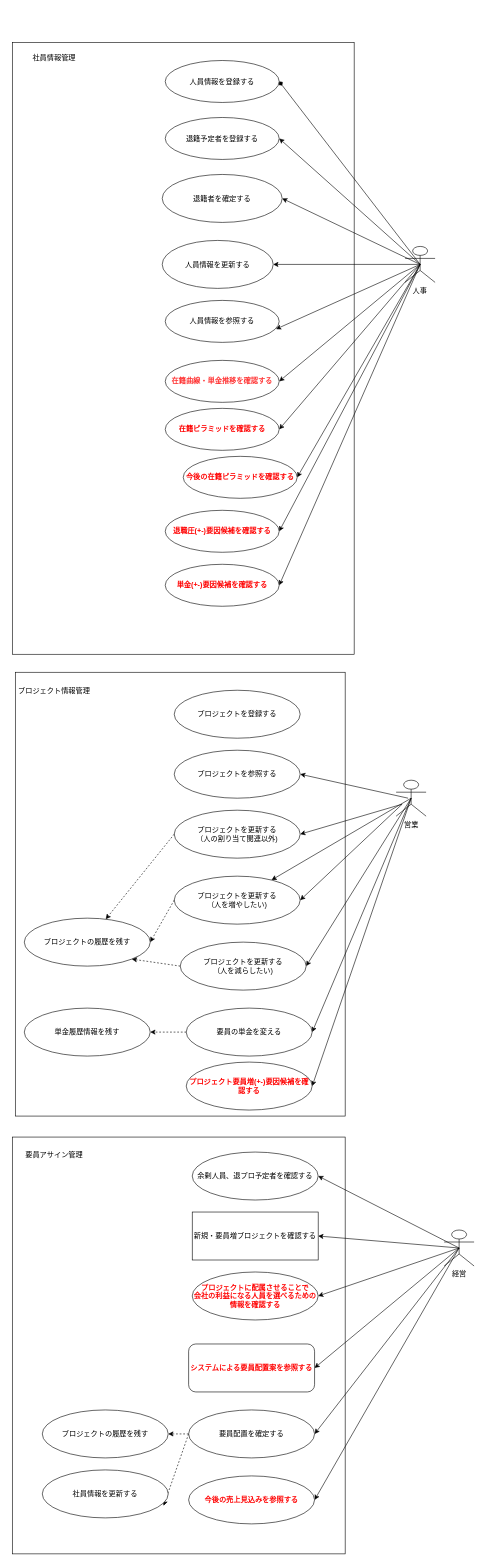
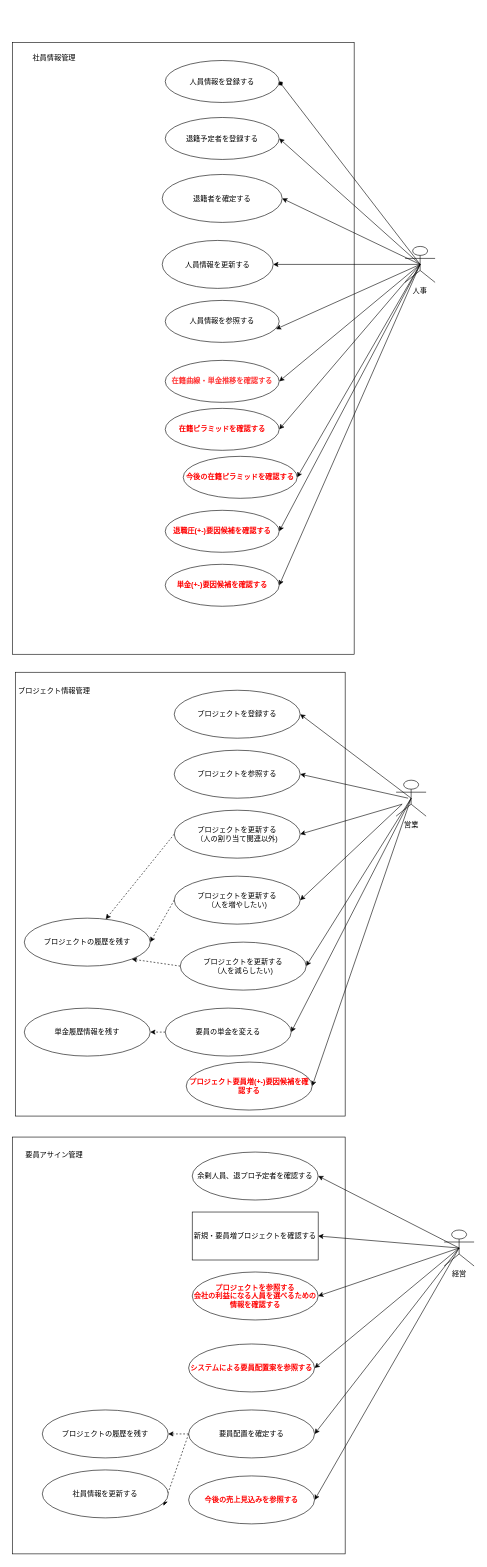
  <mxCell id="0" />
  <mxCell id="1" parent="0" />
  <mxCell id="2" value="" style="rounded=0;whiteSpace=wrap;html=1;" parent="1" vertex="1"><mxGeometry x="25" y="1120" width="550" height="740" as="geometry" /></mxCell>
  <mxCell id="3" value="" style="whiteSpace=wrap;html=1;fontColor=#FF0000;" parent="1" vertex="1"><mxGeometry x="20" y="1895" width="555" height="695" as="geometry" /></mxCell>
  <mxCell id="4" value="" style="rounded=0;whiteSpace=wrap;html=1;" parent="1" vertex="1"><mxGeometry x="20" y="70" width="570" height="1020" as="geometry" /></mxCell>
  <mxCell id="5" style="edgeStyle=none;rounded=0;orthogonalLoop=1;jettySize=auto;html=1;exitX=0.5;exitY=0.5;exitDx=0;exitDy=0;exitPerimeter=0;entryX=1;entryY=0.5;entryDx=0;entryDy=0;" parent="1" source="15" target="20" edge="1"><mxGeometry relative="1" as="geometry" /></mxCell>
  <mxCell id="6" style="edgeStyle=none;rounded=0;orthogonalLoop=1;jettySize=auto;html=1;entryX=1;entryY=0.5;entryDx=0;entryDy=0;exitX=0.5;exitY=0.5;exitDx=0;exitDy=0;exitPerimeter=0;" parent="1" source="15" target="22" edge="1"><mxGeometry relative="1" as="geometry"><mxPoint x="670" y="310" as="sourcePoint" /></mxGeometry></mxCell>
  <mxCell id="7" style="edgeStyle=none;rounded=0;orthogonalLoop=1;jettySize=auto;html=1;exitX=0.5;exitY=0.5;exitDx=0;exitDy=0;exitPerimeter=0;entryX=1;entryY=0.5;entryDx=0;entryDy=0;" parent="1" source="15" target="23" edge="1"><mxGeometry relative="1" as="geometry" /></mxCell>
  <mxCell id="8" style="edgeStyle=none;rounded=0;orthogonalLoop=1;jettySize=auto;html=1;exitX=0.5;exitY=0.5;exitDx=0;exitDy=0;exitPerimeter=0;entryX=0.972;entryY=0.684;entryDx=0;entryDy=0;entryPerimeter=0;fontColor=#FF0000;" parent="1" source="15" target="54" edge="1"><mxGeometry relative="1" as="geometry" /></mxCell>
  <mxCell id="9" style="edgeStyle=none;rounded=0;orthogonalLoop=1;jettySize=auto;html=1;exitX=0.5;exitY=0.5;exitDx=0;exitDy=0;exitPerimeter=0;entryX=1;entryY=0.5;entryDx=0;entryDy=0;fontColor=#FF0000;" parent="1" source="15" target="55" edge="1"><mxGeometry relative="1" as="geometry" /></mxCell>
  <mxCell id="10" style="edgeStyle=none;rounded=0;orthogonalLoop=1;jettySize=auto;html=1;exitX=0.5;exitY=0.5;exitDx=0;exitDy=0;exitPerimeter=0;entryX=1;entryY=0.5;entryDx=0;entryDy=0;fontColor=#FF0000;" parent="1" source="15" target="56" edge="1"><mxGeometry relative="1" as="geometry" /></mxCell>
  <mxCell id="11" style="edgeStyle=none;rounded=0;orthogonalLoop=1;jettySize=auto;html=1;exitX=0.5;exitY=0.5;exitDx=0;exitDy=0;exitPerimeter=0;fontColor=#FF0000;entryX=1;entryY=0.5;entryDx=0;entryDy=0;" parent="1" source="15" target="57" edge="1"><mxGeometry relative="1" as="geometry" /></mxCell>
  <mxCell id="12" style="edgeStyle=none;rounded=0;orthogonalLoop=1;jettySize=auto;html=1;exitX=0.5;exitY=0.5;exitDx=0;exitDy=0;exitPerimeter=0;entryX=1;entryY=0.5;entryDx=0;entryDy=0;fontColor=#FF0000;endArrow=diamond;" parent="1" source="15" target="21" edge="1"><mxGeometry relative="1" as="geometry" /></mxCell>
  <mxCell id="13" style="edgeStyle=none;rounded=0;orthogonalLoop=1;jettySize=auto;html=1;exitX=0.5;exitY=0.5;exitDx=0;exitDy=0;exitPerimeter=0;entryX=1;entryY=0.5;entryDx=0;entryDy=0;" edge="1" parent="1" source="15" target="61"><mxGeometry relative="1" as="geometry" /></mxCell>
  <mxCell id="14" style="edgeStyle=none;rounded=0;orthogonalLoop=1;jettySize=auto;html=1;exitX=0.5;exitY=0.5;exitDx=0;exitDy=0;exitPerimeter=0;entryX=1;entryY=0.5;entryDx=0;entryDy=0;" edge="1" parent="1" source="15" target="66"><mxGeometry relative="1" as="geometry" /></mxCell>
  <mxCell id="15" value="人事" style="shape=umlActor;verticalLabelPosition=bottom;verticalAlign=top;html=1;outlineConnect=0;overflow=hidden;" parent="1" vertex="1"><mxGeometry x="675" y="410" width="50" height="60" as="geometry" /></mxCell>
  <mxCell id="16" style="edgeStyle=none;rounded=0;orthogonalLoop=1;jettySize=auto;html=1;exitX=0.5;exitY=0.5;exitDx=0;exitDy=0;exitPerimeter=0;entryX=1;entryY=0.5;entryDx=0;entryDy=0;fontColor=#FF0000;" parent="1" source="19" target="38" edge="1"><mxGeometry relative="1" as="geometry" /></mxCell>
  <mxCell id="17" style="edgeStyle=none;rounded=0;orthogonalLoop=1;jettySize=auto;html=1;exitX=0.5;exitY=0.5;exitDx=0;exitDy=0;exitPerimeter=0;entryX=1;entryY=0.5;entryDx=0;entryDy=0;" edge="1" parent="1" source="19" target="63"><mxGeometry relative="1" as="geometry" /></mxCell>
  <mxCell id="18" style="edgeStyle=none;rounded=0;orthogonalLoop=1;jettySize=auto;html=1;exitX=0.5;exitY=0.5;exitDx=0;exitDy=0;exitPerimeter=0;entryX=1;entryY=0.5;entryDx=0;entryDy=0;" edge="1" parent="1" source="19" target="67"><mxGeometry relative="1" as="geometry" /></mxCell>
  <mxCell id="19" value="営業" style="shape=umlActor;verticalLabelPosition=bottom;verticalAlign=top;html=1;outlineConnect=0;" parent="1" vertex="1"><mxGeometry x="660" y="1300" width="50" height="60" as="geometry" /></mxCell>
  <mxCell id="20" value="退籍予定者を登録する" style="ellipse;whiteSpace=wrap;html=1;" parent="1" vertex="1"><mxGeometry x="275" y="195" width="190" height="70" as="geometry" /></mxCell>
  <mxCell id="21" value="人員情報を登録する" style="ellipse;whiteSpace=wrap;html=1;" parent="1" vertex="1"><mxGeometry x="275" y="100" width="190" height="70" as="geometry" /></mxCell>
  <mxCell id="22" value="退籍者を確定する" style="ellipse;whiteSpace=wrap;html=1;" parent="1" vertex="1"><mxGeometry x="270" y="290" width="200" height="80" as="geometry" /></mxCell>
  <mxCell id="23" value="人員情報を更新する" style="ellipse;whiteSpace=wrap;html=1;" parent="1" vertex="1"><mxGeometry x="270" y="400" width="185" height="80" as="geometry" /></mxCell>
  <mxCell id="24" value="プロジェクトを登録する" style="ellipse;whiteSpace=wrap;html=1;" parent="1" vertex="1"><mxGeometry x="290" y="1150" width="210" height="80" as="geometry" /></mxCell>
- <mxCell id="25" value="" style="endArrow=classic;html=1;exitX=0.5;exitY=0.5;exitDx=0;exitDy=0;exitPerimeter=0;" parent="1" source="19" target="37" edge="1"><mxGeometry width="50" height="50" relative="1" as="geometry"><mxPoint x="400" y="1280" as="sourcePoint" /><mxPoint x="450" y="1230" as="targetPoint" /></mxGeometry></mxCell>
+ <mxCell id="25" value="" style="endArrow=classic;html=1;exitX=0.5;exitY=0.5;exitDx=0;exitDy=0;exitPerimeter=0;entryX=1;entryY=0.5;entryDx=0;entryDy=0;" parent="1" source="19" target="24" edge="1"><mxGeometry width="50" height="50" relative="1" as="geometry"><mxPoint x="400" y="1280" as="sourcePoint" /><mxPoint x="450" y="1230" as="targetPoint" /></mxGeometry></mxCell>
  <mxCell id="26" value="プロジェクトを参照する" style="ellipse;whiteSpace=wrap;html=1;" parent="1" vertex="1"><mxGeometry x="290" y="1250" width="210" height="80" as="geometry" /></mxCell>
  <mxCell id="27" style="edgeStyle=none;rounded=0;orthogonalLoop=1;jettySize=auto;html=1;exitX=0.5;exitY=0.5;exitDx=0;exitDy=0;exitPerimeter=0;entryX=1;entryY=0.5;entryDx=0;entryDy=0;fontColor=#FF0000;" parent="1" source="33" target="39" edge="1"><mxGeometry relative="1" as="geometry" /></mxCell>
  <mxCell id="28" style="edgeStyle=none;rounded=0;orthogonalLoop=1;jettySize=auto;html=1;exitX=0.5;exitY=0.5;exitDx=0;exitDy=0;exitPerimeter=0;entryX=1;entryY=0.5;entryDx=0;entryDy=0;fontColor=#FF0000;" parent="1" source="33" target="43" edge="1"><mxGeometry relative="1" as="geometry" /></mxCell>
  <mxCell id="29" style="edgeStyle=none;rounded=0;orthogonalLoop=1;jettySize=auto;html=1;exitX=0.5;exitY=0.5;exitDx=0;exitDy=0;exitPerimeter=0;entryX=1;entryY=0.5;entryDx=0;entryDy=0;fontColor=#FF0000;" parent="1" source="33" target="36" edge="1"><mxGeometry relative="1" as="geometry" /></mxCell>
  <mxCell id="30" style="edgeStyle=none;rounded=0;orthogonalLoop=1;jettySize=auto;html=1;exitX=0.5;exitY=0.5;exitDx=0;exitDy=0;exitPerimeter=0;entryX=1;entryY=0.5;entryDx=0;entryDy=0;fontColor=#FF0000;" parent="1" source="33" target="44" edge="1"><mxGeometry relative="1" as="geometry" /></mxCell>
  <mxCell id="31" style="edgeStyle=none;rounded=0;orthogonalLoop=1;jettySize=auto;html=1;exitX=0.5;exitY=0.5;exitDx=0;exitDy=0;exitPerimeter=0;entryX=1;entryY=0.5;entryDx=0;entryDy=0;fontColor=#FF0000;" parent="1" source="33" target="47" edge="1"><mxGeometry relative="1" as="geometry" /></mxCell>
  <mxCell id="32" style="edgeStyle=none;rounded=0;orthogonalLoop=1;jettySize=auto;html=1;exitX=0.5;exitY=0.5;exitDx=0;exitDy=0;exitPerimeter=0;fontColor=#FF0000;entryX=1;entryY=0.5;entryDx=0;entryDy=0;" parent="1" source="33" target="48" edge="1"><mxGeometry relative="1" as="geometry" /></mxCell>
  <mxCell id="33" value="経営" style="shape=umlActor;verticalLabelPosition=bottom;verticalAlign=top;html=1;outlineConnect=0;" parent="1" vertex="1"><mxGeometry x="740" y="2050" width="50" height="60" as="geometry" /></mxCell>
  <mxCell id="34" value="プロジェクトを更新する&lt;br&gt;（人の割り当て関連以外)" style="ellipse;whiteSpace=wrap;html=1;" parent="1" vertex="1"><mxGeometry x="290" y="1350" width="210" height="80" as="geometry" /></mxCell>
  <mxCell id="35" value="プロジェクトの履歴を残す" style="ellipse;whiteSpace=wrap;html=1;" parent="1" vertex="1"><mxGeometry x="40" y="1530" width="210" height="80" as="geometry" /></mxCell>
- <mxCell id="36" value="プロジェクトに配属させることで&lt;br&gt;会社の利益になる人員を選べるための情報を確認する" style="ellipse;whiteSpace=wrap;html=1;fontColor=#FF0000;fontStyle=1" parent="1" vertex="1"><mxGeometry x="320" y="2120" width="210" height="80" as="geometry" /></mxCell>
+ <mxCell id="36" value="プロジェクトを参照する&lt;br&gt;会社の利益になる人員を選べるための情報を確認する" style="ellipse;whiteSpace=wrap;html=1;fontColor=#FF0000;fontStyle=1" parent="1" vertex="1"><mxGeometry x="320" y="2120" width="210" height="80" as="geometry" /></mxCell>
  <mxCell id="37" value="プロジェクトを更新する&lt;br&gt;（人を増やしたい)" style="ellipse;whiteSpace=wrap;html=1;" parent="1" vertex="1"><mxGeometry x="290" y="1460" width="210" height="80" as="geometry" /></mxCell>
  <mxCell id="38" value="プロジェクトを更新する&lt;br&gt;（人を減らしたい)" style="ellipse;whiteSpace=wrap;html=1;" parent="1" vertex="1"><mxGeometry x="300" y="1570" width="210" height="80" as="geometry" /></mxCell>
  <mxCell id="39" value="余剰人員、退プロ予定者を確認する" style="ellipse;whiteSpace=wrap;html=1;" parent="1" vertex="1"><mxGeometry x="320" y="1920" width="210" height="80" as="geometry" /></mxCell>
  <mxCell id="40" value="" style="endArrow=classic;html=1;dashed=1;fontColor=#FF0000;exitX=0;exitY=0.5;exitDx=0;exitDy=0;" parent="1" source="34" target="35" edge="1"><mxGeometry width="50" height="50" relative="1" as="geometry"><mxPoint x="410" y="1560" as="sourcePoint" /><mxPoint x="460" y="1510" as="targetPoint" /></mxGeometry></mxCell>
  <mxCell id="41" value="" style="endArrow=classic;html=1;dashed=1;fontColor=#FF0000;exitX=0;exitY=0.5;exitDx=0;exitDy=0;entryX=1;entryY=0.5;entryDx=0;entryDy=0;" parent="1" source="37" edge="1" target="35"><mxGeometry width="50" height="50" relative="1" as="geometry"><mxPoint x="300" y="1400" as="sourcePoint" /><mxPoint x="260" y="1510" as="targetPoint" /></mxGeometry></mxCell>
  <mxCell id="42" value="" style="endArrow=classic;html=1;dashed=1;fontColor=#FF0000;exitX=0;exitY=0.5;exitDx=0;exitDy=0;entryX=1;entryY=1;entryDx=0;entryDy=0;" parent="1" source="38" target="35" edge="1"><mxGeometry width="50" height="50" relative="1" as="geometry"><mxPoint x="300" y="1520" as="sourcePoint" /><mxPoint x="270" y="1520" as="targetPoint" /></mxGeometry></mxCell>
  <mxCell id="43" value="新規・要員増プロジェクトを確認する" style="whiteSpace=wrap;html=1;rounded=0;" parent="1" vertex="1"><mxGeometry x="320" y="2020" width="210" height="80" as="geometry" /></mxCell>
- <mxCell id="44" value="システムによる要員配置案を参照する" style="whiteSpace=wrap;html=1;fontColor=#FF0000;fontStyle=1;rounded=1;" parent="1" vertex="1"><mxGeometry x="314" y="2240" width="210" height="80" as="geometry" /></mxCell>
+ <mxCell id="44" value="システムによる要員配置案を参照する" style="ellipse;whiteSpace=wrap;html=1;fontColor=#FF0000;fontStyle=1" parent="1" vertex="1"><mxGeometry x="314" y="2240" width="210" height="80" as="geometry" /></mxCell>
  <mxCell id="45" style="edgeStyle=none;rounded=0;orthogonalLoop=1;jettySize=auto;html=1;exitX=0;exitY=0.5;exitDx=0;exitDy=0;fontColor=#FF0000;dashed=1;" parent="1" source="47" target="50" edge="1"><mxGeometry relative="1" as="geometry" /></mxCell>
  <mxCell id="46" style="edgeStyle=none;rounded=0;orthogonalLoop=1;jettySize=auto;html=1;exitX=0;exitY=0.5;exitDx=0;exitDy=0;entryX=0.963;entryY=0.748;entryDx=0;entryDy=0;entryPerimeter=0;dashed=1;fontColor=#FF0000;" parent="1" source="47" target="51" edge="1"><mxGeometry relative="1" as="geometry" /></mxCell>
  <mxCell id="47" value="&lt;font color=&quot;#000000&quot; style=&quot;font-weight: normal&quot;&gt;要員配置を確定する&lt;/font&gt;" style="ellipse;whiteSpace=wrap;html=1;fontColor=#FF0000;fontStyle=1" parent="1" vertex="1"><mxGeometry x="314" y="2350" width="210" height="80" as="geometry" /></mxCell>
  <mxCell id="48" value="今後の売上見込みを参照する" style="ellipse;whiteSpace=wrap;html=1;fontColor=#FF0000;fontStyle=1" parent="1" vertex="1"><mxGeometry x="314" y="2460" width="210" height="80" as="geometry" /></mxCell>
  <mxCell id="49" value="" style="endArrow=classic;html=1;fontColor=#FF0000;entryX=1;entryY=0.5;entryDx=0;entryDy=0;" parent="1" target="26" edge="1"><mxGeometry width="50" height="50" relative="1" as="geometry"><mxPoint x="680" y="1330" as="sourcePoint" /><mxPoint x="590" y="1180" as="targetPoint" /></mxGeometry></mxCell>
  <mxCell id="50" value="プロジェクトの履歴を残す" style="ellipse;whiteSpace=wrap;html=1;" parent="1" vertex="1"><mxGeometry x="70" y="2350" width="210" height="80" as="geometry" /></mxCell>
  <mxCell id="51" value="社員情報を更新する" style="ellipse;whiteSpace=wrap;html=1;" parent="1" vertex="1"><mxGeometry x="70" y="2450" width="210" height="80" as="geometry" /></mxCell>
  <mxCell id="52" value="" style="endArrow=classic;html=1;fontColor=#FF0000;entryX=1;entryY=0.5;entryDx=0;entryDy=0;" parent="1" target="34" edge="1"><mxGeometry width="50" height="50" relative="1" as="geometry"><mxPoint x="670" y="1340" as="sourcePoint" /><mxPoint x="510" y="1300" as="targetPoint" /></mxGeometry></mxCell>
  <mxCell id="53" value="" style="endArrow=classic;html=1;fontColor=#FF0000;entryX=1;entryY=0.5;entryDx=0;entryDy=0;" parent="1" target="37" edge="1"><mxGeometry width="50" height="50" relative="1" as="geometry"><mxPoint x="670" y="1340" as="sourcePoint" /><mxPoint x="510" y="1400" as="targetPoint" /></mxGeometry></mxCell>
  <mxCell id="54" value="人員情報を参照する" style="ellipse;whiteSpace=wrap;html=1;" parent="1" vertex="1"><mxGeometry x="275" y="500" width="190" height="70" as="geometry" /></mxCell>
  <mxCell id="55" value="&lt;font color=&quot;#ff3333&quot;&gt;&lt;b&gt;在籍曲線・単金推移を確認する&lt;/b&gt;&lt;/font&gt;" style="ellipse;whiteSpace=wrap;html=1;" parent="1" vertex="1"><mxGeometry x="275" y="600" width="190" height="70" as="geometry" /></mxCell>
  <mxCell id="56" value="&lt;font color=&quot;#ff0000&quot;&gt;&lt;b&gt;在籍ピラミッドを確認する&lt;/b&gt;&lt;/font&gt;" style="ellipse;whiteSpace=wrap;html=1;" parent="1" vertex="1"><mxGeometry x="275" y="680" width="190" height="70" as="geometry" /></mxCell>
  <mxCell id="57" value="&lt;font color=&quot;#ff0000&quot;&gt;&lt;b&gt;今後の在籍ピラミッドを確認する&lt;/b&gt;&lt;/font&gt;" style="ellipse;whiteSpace=wrap;html=1;" parent="1" vertex="1"><mxGeometry x="305" y="760" width="190" height="70" as="geometry" /></mxCell>
  <mxCell id="58" value="社員情報管理" style="text;html=1;strokeColor=none;fillColor=none;align=center;verticalAlign=middle;whiteSpace=wrap;rounded=0;" parent="1" vertex="1"><mxGeometry x="20" y="20" width="140" height="150" as="geometry" /></mxCell>
  <mxCell id="59" value="プロジェクト情報管理" style="text;html=1;strokeColor=none;fillColor=none;align=center;verticalAlign=middle;whiteSpace=wrap;rounded=0;" parent="1" vertex="1"><mxGeometry x="20" y="1076" width="140" height="150" as="geometry" /></mxCell>
  <mxCell id="60" value="要員アサイン管理" style="text;html=1;strokeColor=none;fillColor=none;align=center;verticalAlign=middle;whiteSpace=wrap;rounded=0;" parent="1" vertex="1"><mxGeometry x="20" y="1850" width="140" height="150" as="geometry" /></mxCell>
  <mxCell id="61" value="&lt;font color=&quot;#ff0000&quot;&gt;&lt;b&gt;退職圧(+-)要因候補を確認する&lt;/b&gt;&lt;/font&gt;" style="ellipse;whiteSpace=wrap;html=1;" vertex="1" parent="1"><mxGeometry x="275" y="850" width="190" height="70" as="geometry" /></mxCell>
  <mxCell id="62" style="edgeStyle=none;rounded=0;orthogonalLoop=1;jettySize=auto;html=1;exitX=0;exitY=0.5;exitDx=0;exitDy=0;entryX=1;entryY=0.5;entryDx=0;entryDy=0;dashed=1;" edge="1" parent="1" source="63" target="64"><mxGeometry relative="1" as="geometry" /></mxCell>
- <mxCell id="63" value="要員の単金を変える" style="ellipse;whiteSpace=wrap;html=1;" vertex="1" parent="1"><mxGeometry x="310" y="1680" width="210" height="80" as="geometry" /></mxCell>
+ <mxCell id="63" value="要員の単金を変える" style="ellipse;whiteSpace=wrap;html=1;" vertex="1" parent="1"><mxGeometry x="275" y="1680" width="210" height="80" as="geometry" /></mxCell>
  <mxCell id="64" value="単金履歴情報を残す" style="ellipse;whiteSpace=wrap;html=1;" vertex="1" parent="1"><mxGeometry x="40" y="1680" width="210" height="80" as="geometry" /></mxCell>
  <mxCell id="65" style="edgeStyle=none;rounded=0;orthogonalLoop=1;jettySize=auto;html=1;exitX=0.5;exitY=0;exitDx=0;exitDy=0;" edge="1" parent="1" source="64" target="64"><mxGeometry relative="1" as="geometry" /></mxCell>
  <mxCell id="66" value="&lt;font color=&quot;#ff0000&quot;&gt;&lt;b&gt;単金(+-)要因候補を確認する&lt;/b&gt;&lt;/font&gt;" style="ellipse;whiteSpace=wrap;html=1;" vertex="1" parent="1"><mxGeometry x="275" y="940" width="190" height="70" as="geometry" /></mxCell>
  <mxCell id="67" value="&lt;font color=&quot;#ff0000&quot;&gt;&lt;b&gt;プロジェクト要員増(+-)要因候補を確認する&lt;/b&gt;&lt;/font&gt;" style="ellipse;whiteSpace=wrap;html=1;" vertex="1" parent="1"><mxGeometry x="310" y="1770" width="210" height="80" as="geometry" /></mxCell>
  <mxCell id="68" style="edgeStyle=none;rounded=0;orthogonalLoop=1;jettySize=auto;html=1;exitX=0;exitY=0;exitDx=0;exitDy=0;" edge="1" parent="1" source="67" target="67"><mxGeometry relative="1" as="geometry" /></mxCell>
